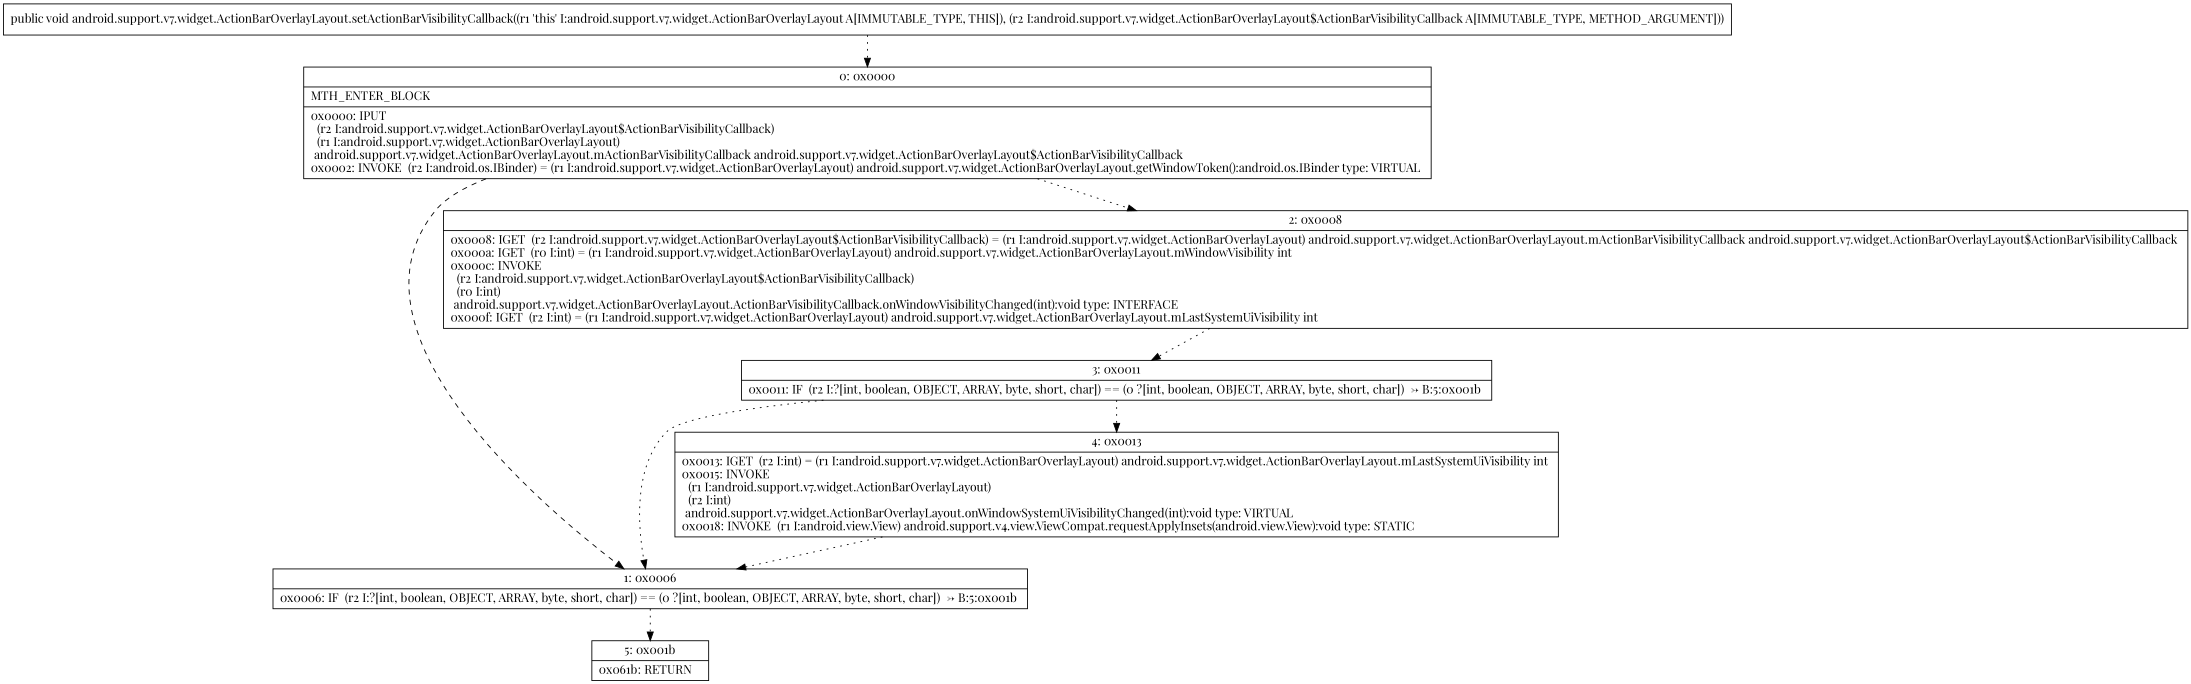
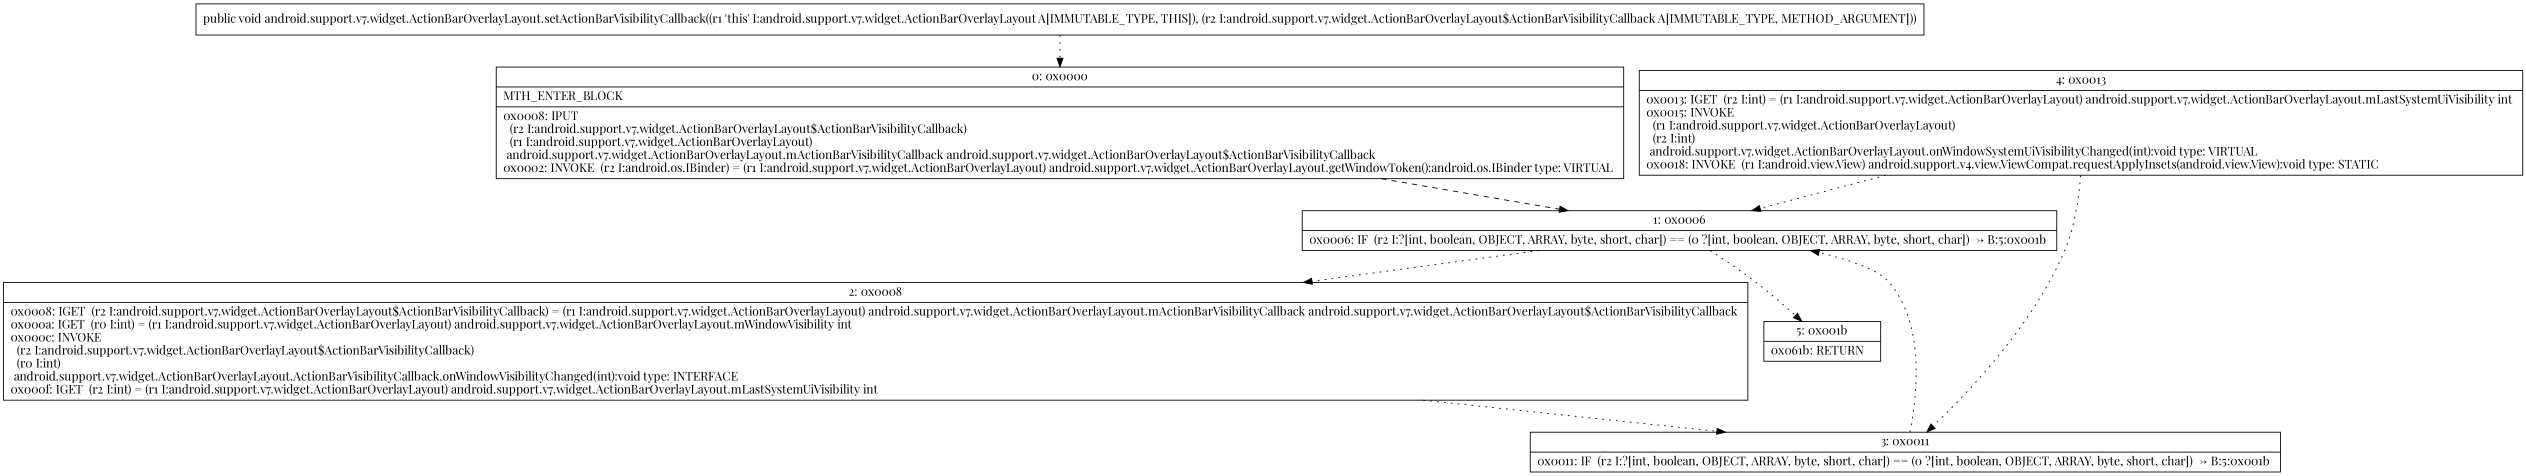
  digraph {
    fontname="Playfair Display"
    node [fontname="Playfair Display" shape=record]
    edge [fontname="Playfair Display" style=dotted]
-   n1 [label="{0\:\ 0x0000|MTH_ENTER_BLOCK\l|0x0000: IPUT  \l  (r2 I:android.support.v7.widget.ActionBarOverlayLayout$ActionBarVisibilityCallback)\l  (r1 I:android.support.v7.widget.ActionBarOverlayLayout)\l android.support.v7.widget.ActionBarOverlayLayout.mActionBarVisibilityCallback android.support.v7.widget.ActionBarOverlayLayout$ActionBarVisibilityCallback \l0x0002: INVOKE  (r2 I:android.os.IBinder) = (r1 I:android.support.v7.widget.ActionBarOverlayLayout) android.support.v7.widget.ActionBarOverlayLayout.getWindowToken():android.os.IBinder type: VIRTUAL \l}"]
+   n1 [label="{0\:\ 0x0000|MTH_ENTER_BLOCK\l|0x0008: IPUT  \l  (r2 I:android.support.v7.widget.ActionBarOverlayLayout$ActionBarVisibilityCallback)\l  (r1 I:android.support.v7.widget.ActionBarOverlayLayout)\l android.support.v7.widget.ActionBarOverlayLayout.mActionBarVisibilityCallback android.support.v7.widget.ActionBarOverlayLayout$ActionBarVisibilityCallback \l0x0002: INVOKE  (r2 I:android.os.IBinder) = (r1 I:android.support.v7.widget.ActionBarOverlayLayout) android.support.v7.widget.ActionBarOverlayLayout.getWindowToken():android.os.IBinder type: VIRTUAL \l}"]
    n2 [label="{1\:\ 0x0006|0x0006: IF  (r2 I:?[int, boolean, OBJECT, ARRAY, byte, short, char]) == (0 ?[int, boolean, OBJECT, ARRAY, byte, short, char])  \-\> B:5:0x001b \l}"]
    n3 [label="{2\:\ 0x0008|0x0008: IGET  (r2 I:android.support.v7.widget.ActionBarOverlayLayout$ActionBarVisibilityCallback) = (r1 I:android.support.v7.widget.ActionBarOverlayLayout) android.support.v7.widget.ActionBarOverlayLayout.mActionBarVisibilityCallback android.support.v7.widget.ActionBarOverlayLayout$ActionBarVisibilityCallback \l0x000a: IGET  (r0 I:int) = (r1 I:android.support.v7.widget.ActionBarOverlayLayout) android.support.v7.widget.ActionBarOverlayLayout.mWindowVisibility int \l0x000c: INVOKE  \l  (r2 I:android.support.v7.widget.ActionBarOverlayLayout$ActionBarVisibilityCallback)\l  (r0 I:int)\l android.support.v7.widget.ActionBarOverlayLayout.ActionBarVisibilityCallback.onWindowVisibilityChanged(int):void type: INTERFACE \l0x000f: IGET  (r2 I:int) = (r1 I:android.support.v7.widget.ActionBarOverlayLayout) android.support.v7.widget.ActionBarOverlayLayout.mLastSystemUiVisibility int \l}"]
    n4 [label="{5\:\ 0x001b|0x061b: RETURN   \l}"]
    n5 [label="{3\:\ 0x0011|0x0011: IF  (r2 I:?[int, boolean, OBJECT, ARRAY, byte, short, char]) == (0 ?[int, boolean, OBJECT, ARRAY, byte, short, char])  \-\> B:5:0x001b \l}"]
    n6 [label="{4\:\ 0x0013|0x0013: IGET  (r2 I:int) = (r1 I:android.support.v7.widget.ActionBarOverlayLayout) android.support.v7.widget.ActionBarOverlayLayout.mLastSystemUiVisibility int \l0x0015: INVOKE  \l  (r1 I:android.support.v7.widget.ActionBarOverlayLayout)\l  (r2 I:int)\l android.support.v7.widget.ActionBarOverlayLayout.onWindowSystemUiVisibilityChanged(int):void type: VIRTUAL \l0x0018: INVOKE  (r1 I:android.view.View) android.support.v4.view.ViewCompat.requestApplyInsets(android.view.View):void type: STATIC \l}"]
    n7 [label="{public void android.support.v7.widget.ActionBarOverlayLayout.setActionBarVisibilityCallback((r1 'this' I:android.support.v7.widget.ActionBarOverlayLayout A[IMMUTABLE_TYPE, THIS]), (r2 I:android.support.v7.widget.ActionBarOverlayLayout$ActionBarVisibilityCallback A[IMMUTABLE_TYPE, METHOD_ARGUMENT])) }"]
    n1 -> n2 [style=dashed]
-   n1 -> n3
+   n2 -> n3
    n2 -> n4
    n3 -> n5
    n5 -> n2
-   n5 -> n6
+   n6 -> n5
    n6 -> n2
    n7 -> n1
  }
